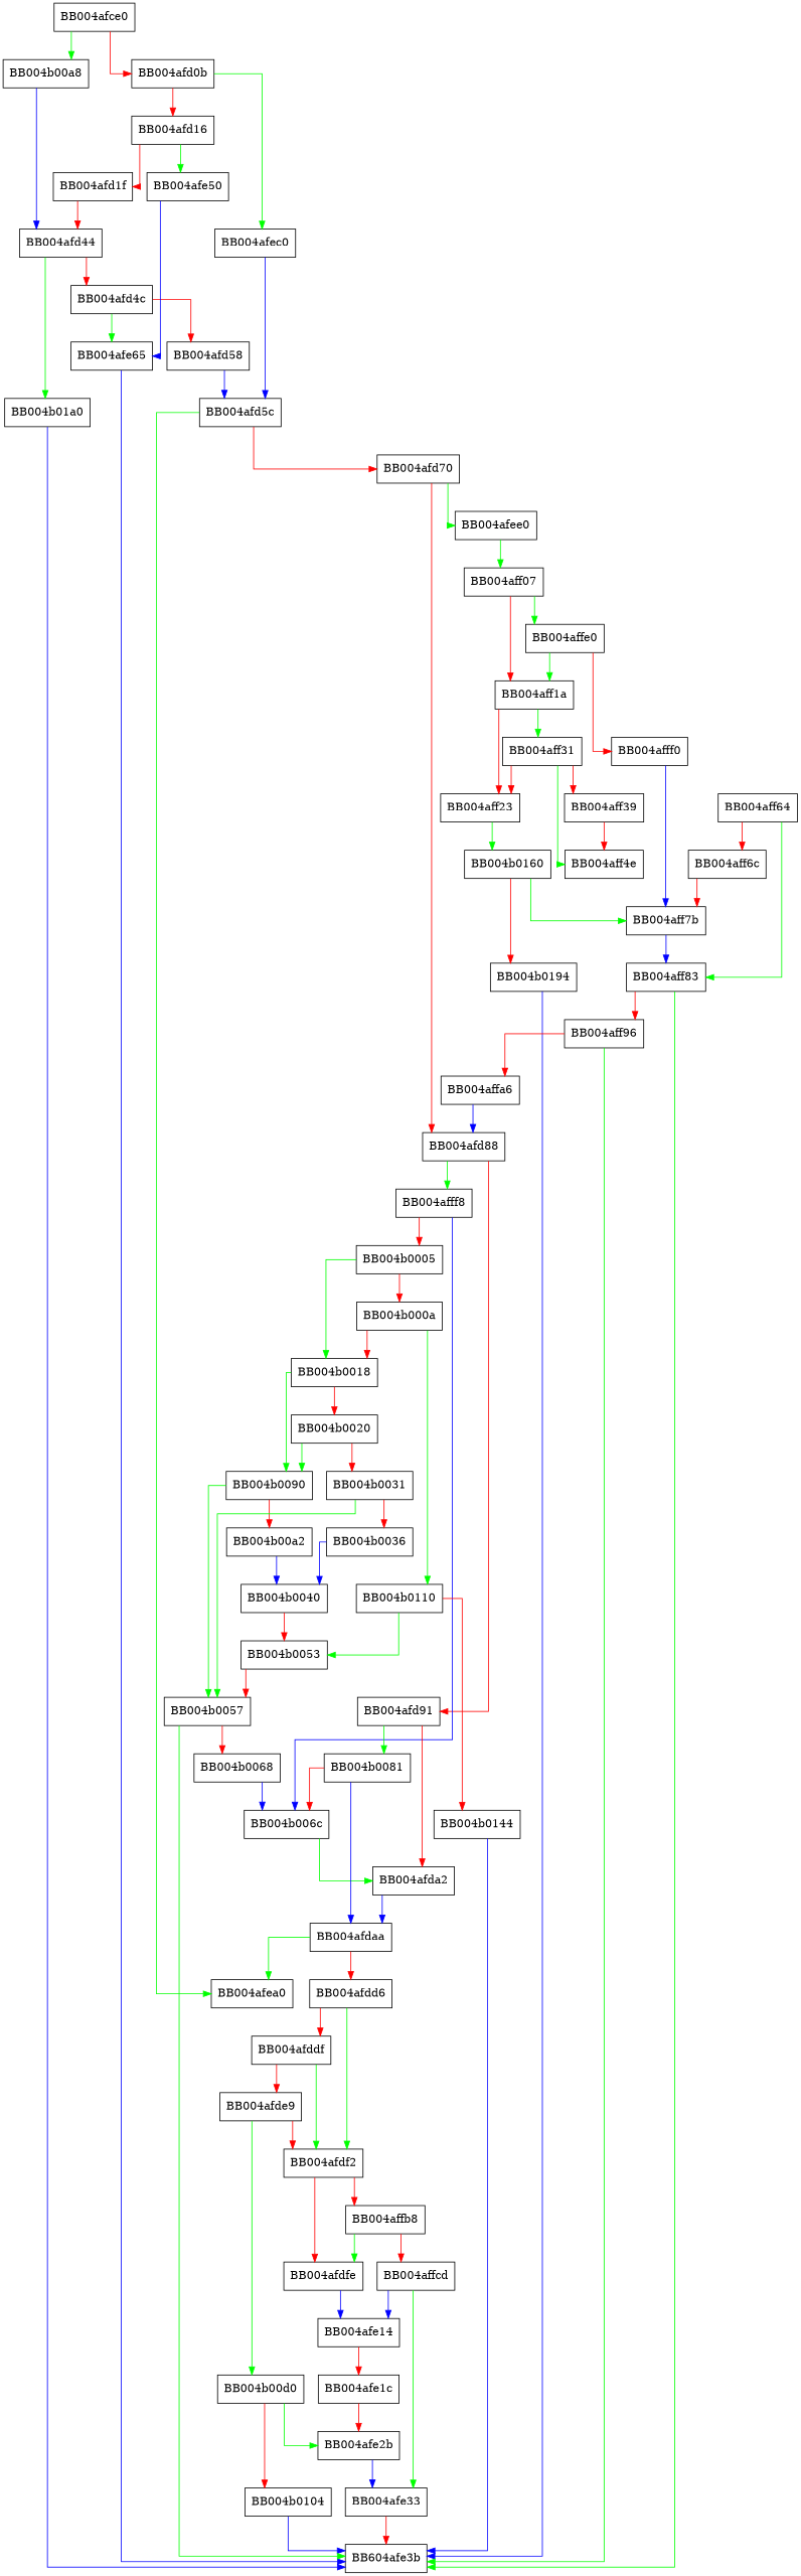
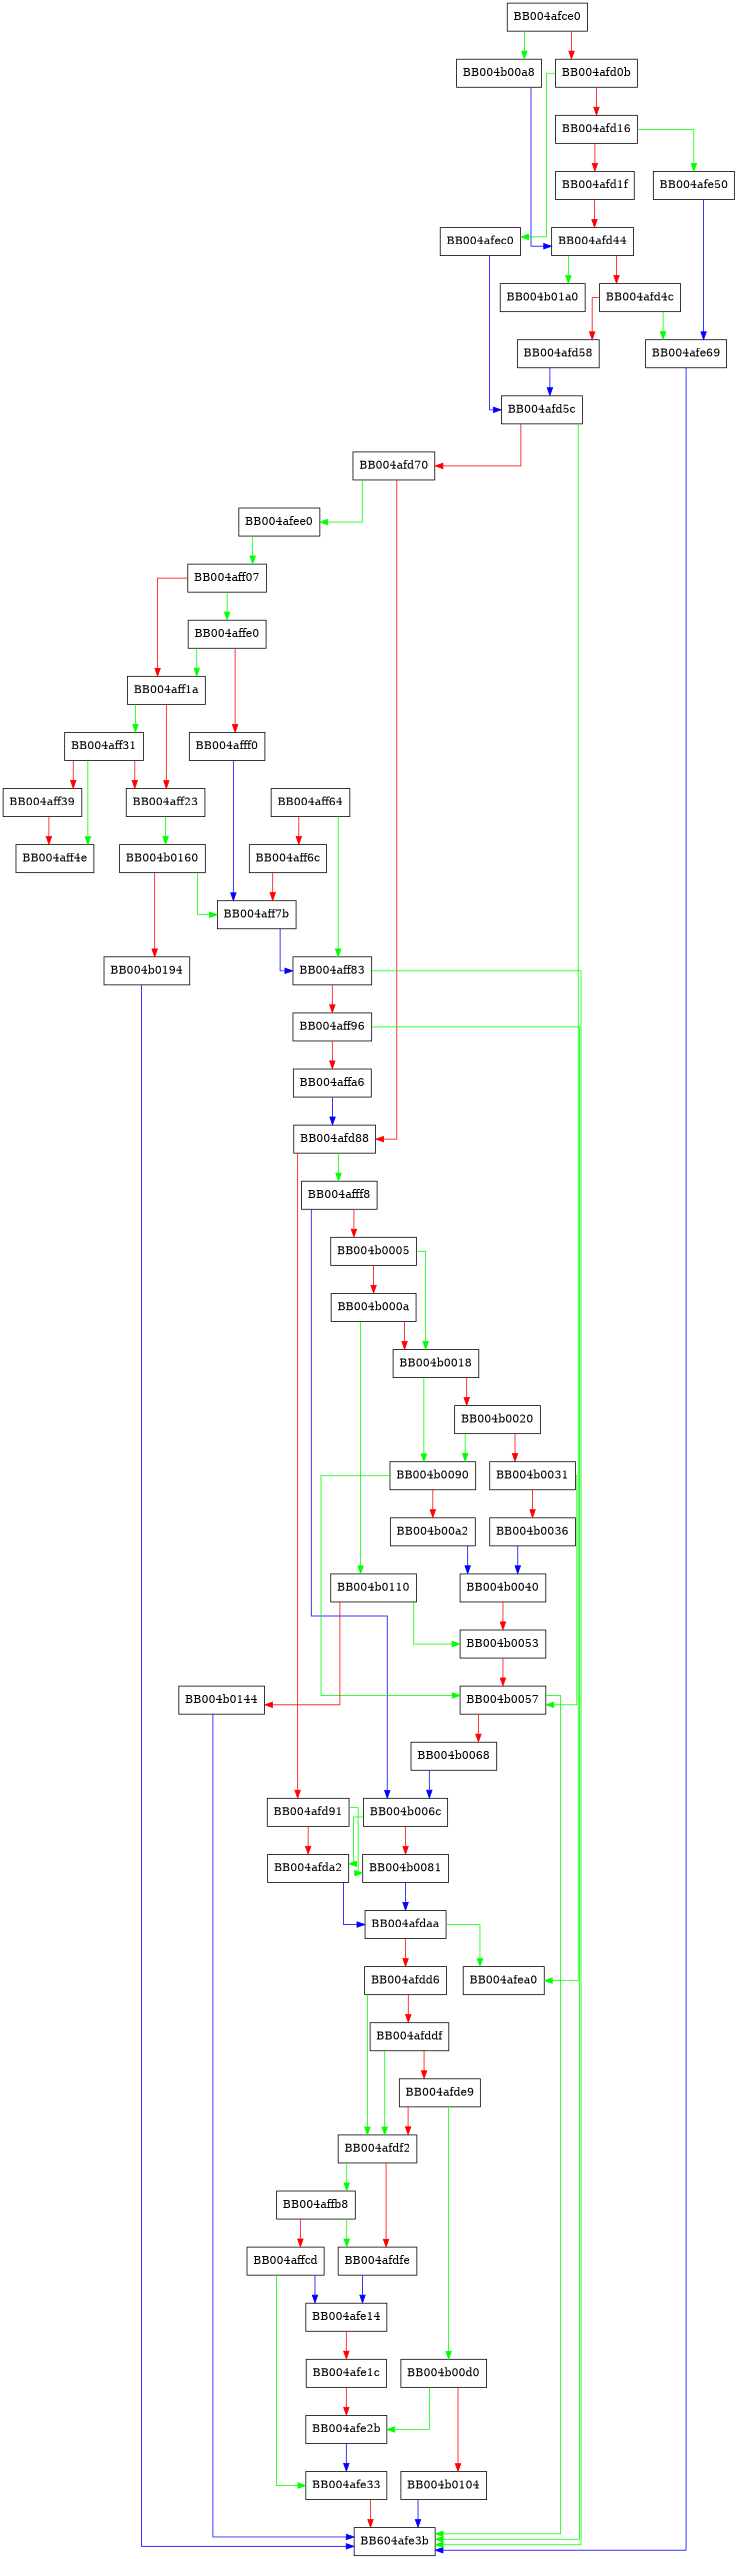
  digraph {
    splines=ortho
    node [shape=box]
    edge [color=red]
    BB004afce0
    BB004b00a8
    BB004afd0b
    BB004afd44
    BB004afec0
    BB004afd16
    BB004b01a0
    BB004afd4c
    BB004afd5c
    BB004afe50
    BB004afd1f
    BB004afea0
    BB004afd70
-   BB004afe69 [label=BB004afe65]
+   BB004afe69
    n15 [label=BB604afe3b]
    BB004afd58
    BB004afee0
    BB004afd88
    BB004aff07
    BB004afff8
    BB004afd91
    BB004affe0
    BB004aff1a
    BB004b006c
    BB004b0005
    BB004b0081
    BB004afda2
    BB004b0018
    BB004b000a
    BB004afdaa
    BB004afdd6
    BB004afdf2
    BB004afddf
    BB004affb8
    BB004afdfe
    BB004afde9
    BB004affcd
    BB004afe14
    BB004b00d0
    BB004afe2b
    BB004b0104
    BB004afe33
    BB004afe1c
    BB004afff0
    BB004aff31
    BB004aff23
    BB004aff7b
    BB004aff4e
    BB004aff39
    BB004b0160
    BB004b0194
    BB004aff83
    BB004aff64
    BB004aff6c
    BB004aff96
    BB004affa6
    BB004b0090
    BB004b0020
    BB004b0110
    BB004b0057
    BB004b00a2
    BB004b0031
    BB004b0053
    BB004b0144
    BB004b0068
    BB004b0040
    BB004b0036
    BB004afce0 -> BB004b00a8 [color=green]
    BB004afce0 -> BB004afd0b
    BB004b00a8 -> BB004afd44 [color=blue]
    BB004afd0b -> BB004afec0 [color=green]
    BB004afd0b -> BB004afd16
    BB004afd44 -> BB004b01a0 [color=green]
    BB004afd44 -> BB004afd4c
    BB004afec0 -> BB004afd5c [color=blue]
    BB004afd16 -> BB004afe50 [color=green]
    BB004afd16 -> BB004afd1f
-   BB004b01a0 -> n15 [color=blue]
    BB004afd4c -> BB004afe69 [color=green]
    BB004afd4c -> BB004afd58
    BB004afd5c -> BB004afea0 [color=green]
    BB004afd5c -> BB004afd70
    BB004afe50 -> BB004afe69 [color=blue]
    BB004afd1f -> BB004afd44
    BB004afd70 -> BB004afee0 [color=green]
    BB004afd70 -> BB004afd88
    BB004afe69 -> n15 [color=blue]
    BB004afd58 -> BB004afd5c [color=blue]
    BB004afee0 -> BB004aff07 [color=green]
    BB004afd88 -> BB004afff8 [color=green]
    BB004afd88 -> BB004afd91
    BB004aff07 -> BB004affe0 [color=green]
    BB004aff07 -> BB004aff1a
    BB004afff8 -> BB004b006c [color=blue]
    BB004afff8 -> BB004b0005
    BB004afd91 -> BB004b0081 [color=green]
    BB004afd91 -> BB004afda2
    BB004affe0 -> BB004aff1a [color=green]
    BB004affe0 -> BB004afff0
    BB004aff1a -> BB004aff31 [color=green]
    BB004aff1a -> BB004aff23
-   BB004b0081 -> BB004b006c
+   BB004b006c -> BB004b0081
    BB004b006c -> BB004afda2 [color=green]
    BB004b0005 -> BB004b0018 [color=green]
    BB004b0005 -> BB004b000a
    BB004b0081 -> BB004afdaa [color=blue]
    BB004afda2 -> BB004afdaa [color=blue]
    BB004b0018 -> BB004b0090 [color=green]
    BB004b0018 -> BB004b0020
    BB004b000a -> BB004b0018
    BB004b000a -> BB004b0110 [color=green]
    BB004afdaa -> BB004afea0 [color=green]
    BB004afdaa -> BB004afdd6
    BB004afdd6 -> BB004afdf2 [color=green]
    BB004afdd6 -> BB004afddf
-   BB004afdf2 -> BB004affb8
+   BB004afdf2 -> BB004affb8 [color=green]
    BB004afdf2 -> BB004afdfe
    BB004afddf -> BB004afdf2 [color=green]
    BB004afddf -> BB004afde9
    BB004affb8 -> BB004afdfe [color=green]
    BB004affb8 -> BB004affcd
    BB004afdfe -> BB004afe14 [color=blue]
    BB004afde9 -> BB004afdf2
    BB004afde9 -> BB004b00d0 [color=green]
    BB004affcd -> BB004afe14 [color=blue]
    BB004affcd -> BB004afe33 [color=green]
    BB004afe14 -> BB004afe1c
    BB004b00d0 -> BB004afe2b [color=green]
    BB004b00d0 -> BB004b0104
    BB004afe2b -> BB004afe33 [color=blue]
    BB004b0104 -> n15 [color=blue]
    BB004afe33 -> n15
    BB004afe1c -> BB004afe2b
    BB004afff0 -> BB004aff7b [color=blue]
    BB004aff31 -> BB004aff23
    BB004aff31 -> BB004aff4e [color=green]
    BB004aff31 -> BB004aff39
    BB004aff23 -> BB004b0160 [color=green]
    BB004aff7b -> BB004aff83 [color=blue]
    BB004aff39 -> BB004aff4e
    BB004b0160 -> BB004aff7b [color=green]
    BB004b0160 -> BB004b0194
    BB004b0194 -> n15 [color=blue]
    BB004aff83 -> n15 [color=green]
    BB004aff83 -> BB004aff96
    BB004aff64 -> BB004aff83 [color=green]
    BB004aff64 -> BB004aff6c
    BB004aff6c -> BB004aff7b
    BB004aff96 -> n15 [color=green]
    BB004aff96 -> BB004affa6
    BB004affa6 -> BB004afd88 [color=blue]
    BB004b0090 -> BB004b0057 [color=green]
    BB004b0090 -> BB004b00a2
    BB004b0020 -> BB004b0090 [color=green]
    BB004b0020 -> BB004b0031
    BB004b0110 -> BB004b0053 [color=green]
    BB004b0110 -> BB004b0144
    BB004b0057 -> n15 [color=green]
    BB004b0057 -> BB004b0068
    BB004b00a2 -> BB004b0040 [color=blue]
    BB004b0031 -> BB004b0057 [color=green]
    BB004b0031 -> BB004b0036
    BB004b0053 -> BB004b0057
    BB004b0144 -> n15 [color=blue]
    BB004b0068 -> BB004b006c [color=blue]
    BB004b0040 -> BB004b0053
    BB004b0036 -> BB004b0040 [color=blue]
  }
